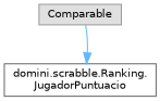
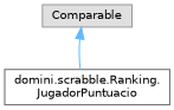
  digraph {
    rankdir=TB
    node [fontname=Helvetica fontsize=10 shape=box style=filled]
    n1 [color=grey60 fillcolor="#E0E0E0" height=0.2 label=Comparable width=0.4]
    n2 [color=grey40 fillcolor=white height=0.2 label="domini.scrabble.Ranking.\lJugadorPuntuacio" width=0.4]
-   n2 -> n1 [color=steelblue1 dir=back fontname=Helvetica fontsize=10 labelfontname=Helvetica labelfontsize=10 style=solid]
+   n1 -> n2 [color=steelblue1 dir=back fontname=Helvetica fontsize=10 labelfontname=Helvetica labelfontsize=10 style=solid]
  }
